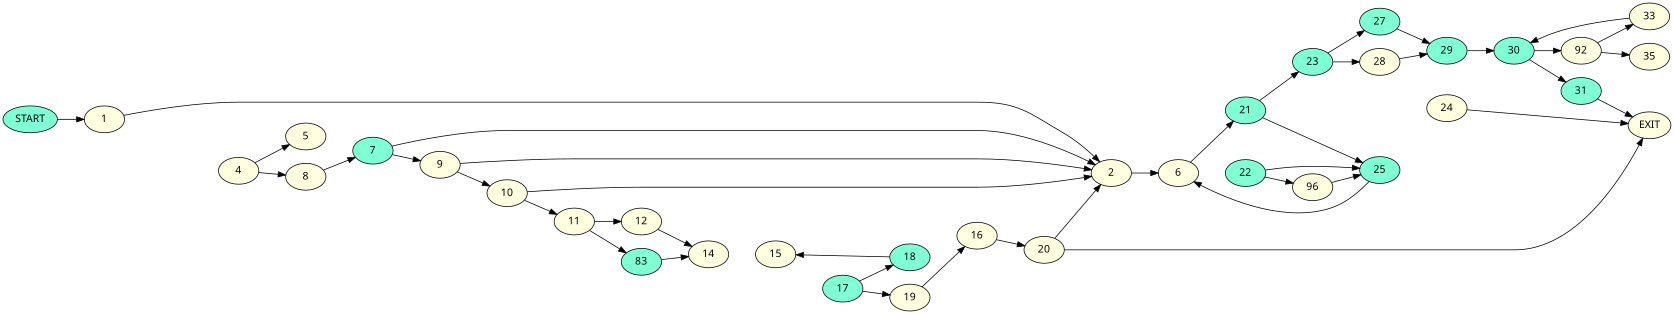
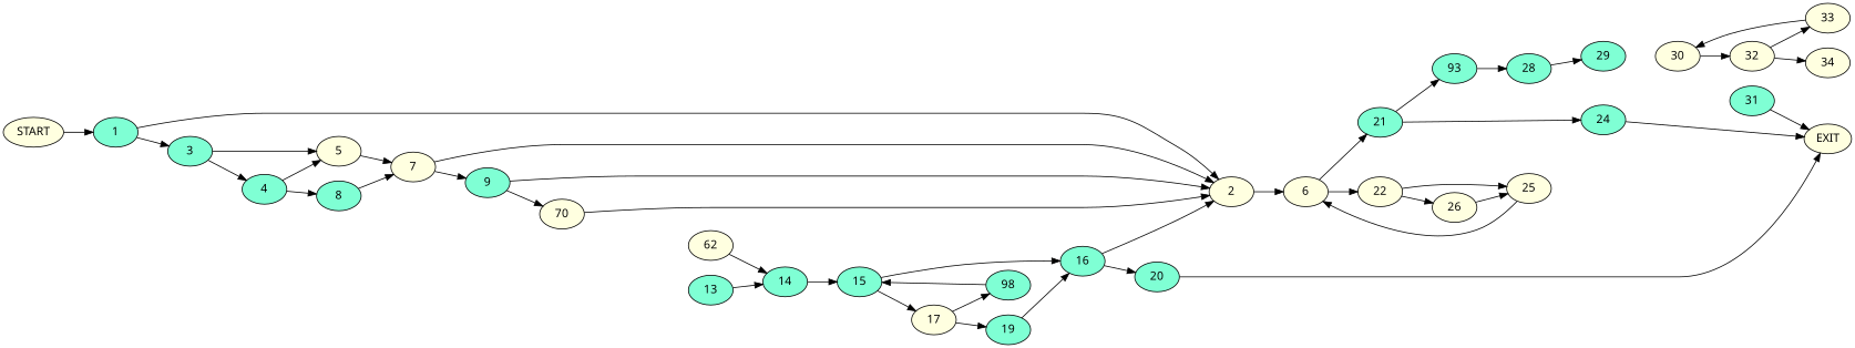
  digraph {
    fontname="Noto Sans"
    rankdir=LR
    node [fillcolor=lightyellow fontname="Noto Sans" style=filled]
    edge [fontname="Noto Sans"]
-   n1 [fillcolor=aquamarine label=START]
-   1
+   n1 [label=START]
+   1 [fillcolor=aquamarine]
    2
+   3 [fillcolor=aquamarine]
    n5 [label=EXIT]
    6
-   4
+   4 [fillcolor=aquamarine]
    5
    21 [fillcolor=aquamarine]
-   22 [fillcolor=aquamarine]
-   8
-   7 [fillcolor=aquamarine]
-   9
-   23 [fillcolor=aquamarine]
-   24
-   25 [fillcolor=aquamarine]
-   26 [label=96]
-   10
-   11
-   12
-   13 [fillcolor=aquamarine label=83]
-   14
-   15
-   16
-   17 [fillcolor=aquamarine]
-   20
-   18 [fillcolor=aquamarine]
-   19
-   27 [fillcolor=aquamarine]
-   28
+   22
+   8 [fillcolor=aquamarine]
+   7
+   9 [fillcolor=aquamarine]
+   23 [fillcolor=aquamarine label=93]
+   24 [fillcolor=aquamarine]
+   25
+   26
+   10 [label=70]
+   12 [label=62]
+   13 [fillcolor=aquamarine]
+   14 [fillcolor=aquamarine]
+   15 [fillcolor=aquamarine]
+   16 [fillcolor=aquamarine]
+   17
+   20 [fillcolor=aquamarine]
+   18 [fillcolor=aquamarine label=98]
+   19 [fillcolor=aquamarine]
+   28 [fillcolor=aquamarine]
    29 [fillcolor=aquamarine]
-   30 [fillcolor=aquamarine]
+   30
    31 [fillcolor=aquamarine]
-   32 [label=92]
+   32
    33
-   34 [label=35]
+   34
    n1 -> 1
    1 -> 2
+   1 -> 3
    2 -> 6
+   3 -> 4
+   3 -> 5
    6 -> 21
+   6 -> 22
    4 -> 5
    4 -> 8
+   5 -> 7
    21 -> 23
-   21 -> 25
+   21 -> 24
    22 -> 25
    22 -> 26
    8 -> 7
    7 -> 2
    7 -> 9
    9 -> 2
    9 -> 10
-   23 -> 27
    23 -> 28
    24 -> n5
    25 -> 6
    26 -> 25
    10 -> 2
-   10 -> 11
-   11 -> 12
-   11 -> 13
    12 -> 14
    13 -> 14
-   20 -> 2
+   14 -> 15
+   15 -> 16
+   15 -> 17
+   16 -> 2
    16 -> 20
    17 -> 18
    17 -> 19
    20 -> n5
    18 -> 15
    19 -> 16
-   27 -> 29
    28 -> 29
-   29 -> 30
-   30 -> 31
    30 -> 32
    31 -> n5
    32 -> 33
    32 -> 34
    33 -> 30
  }
